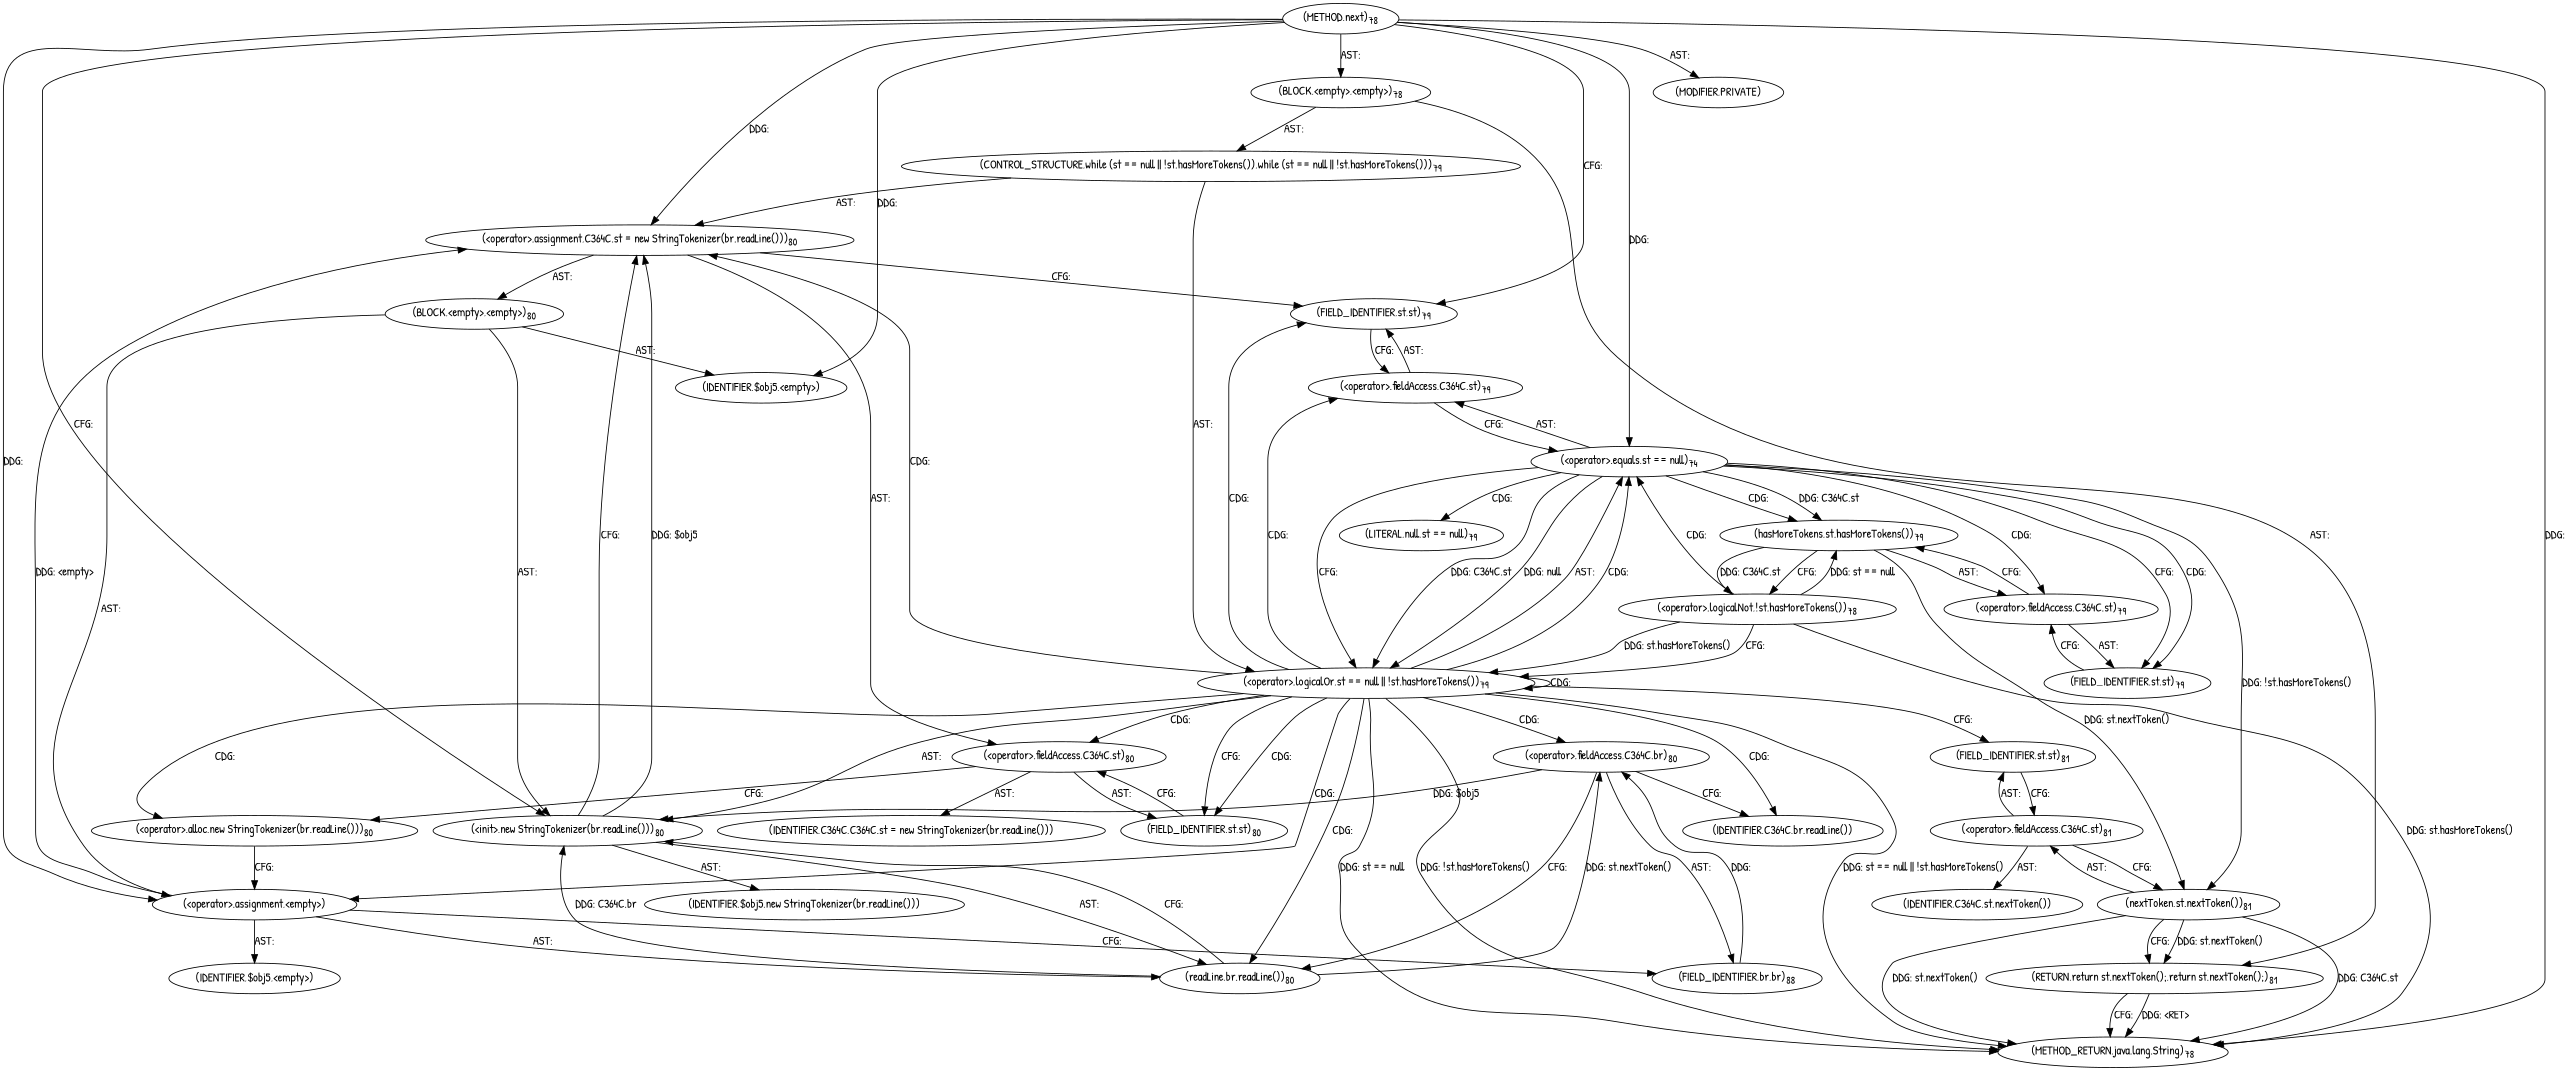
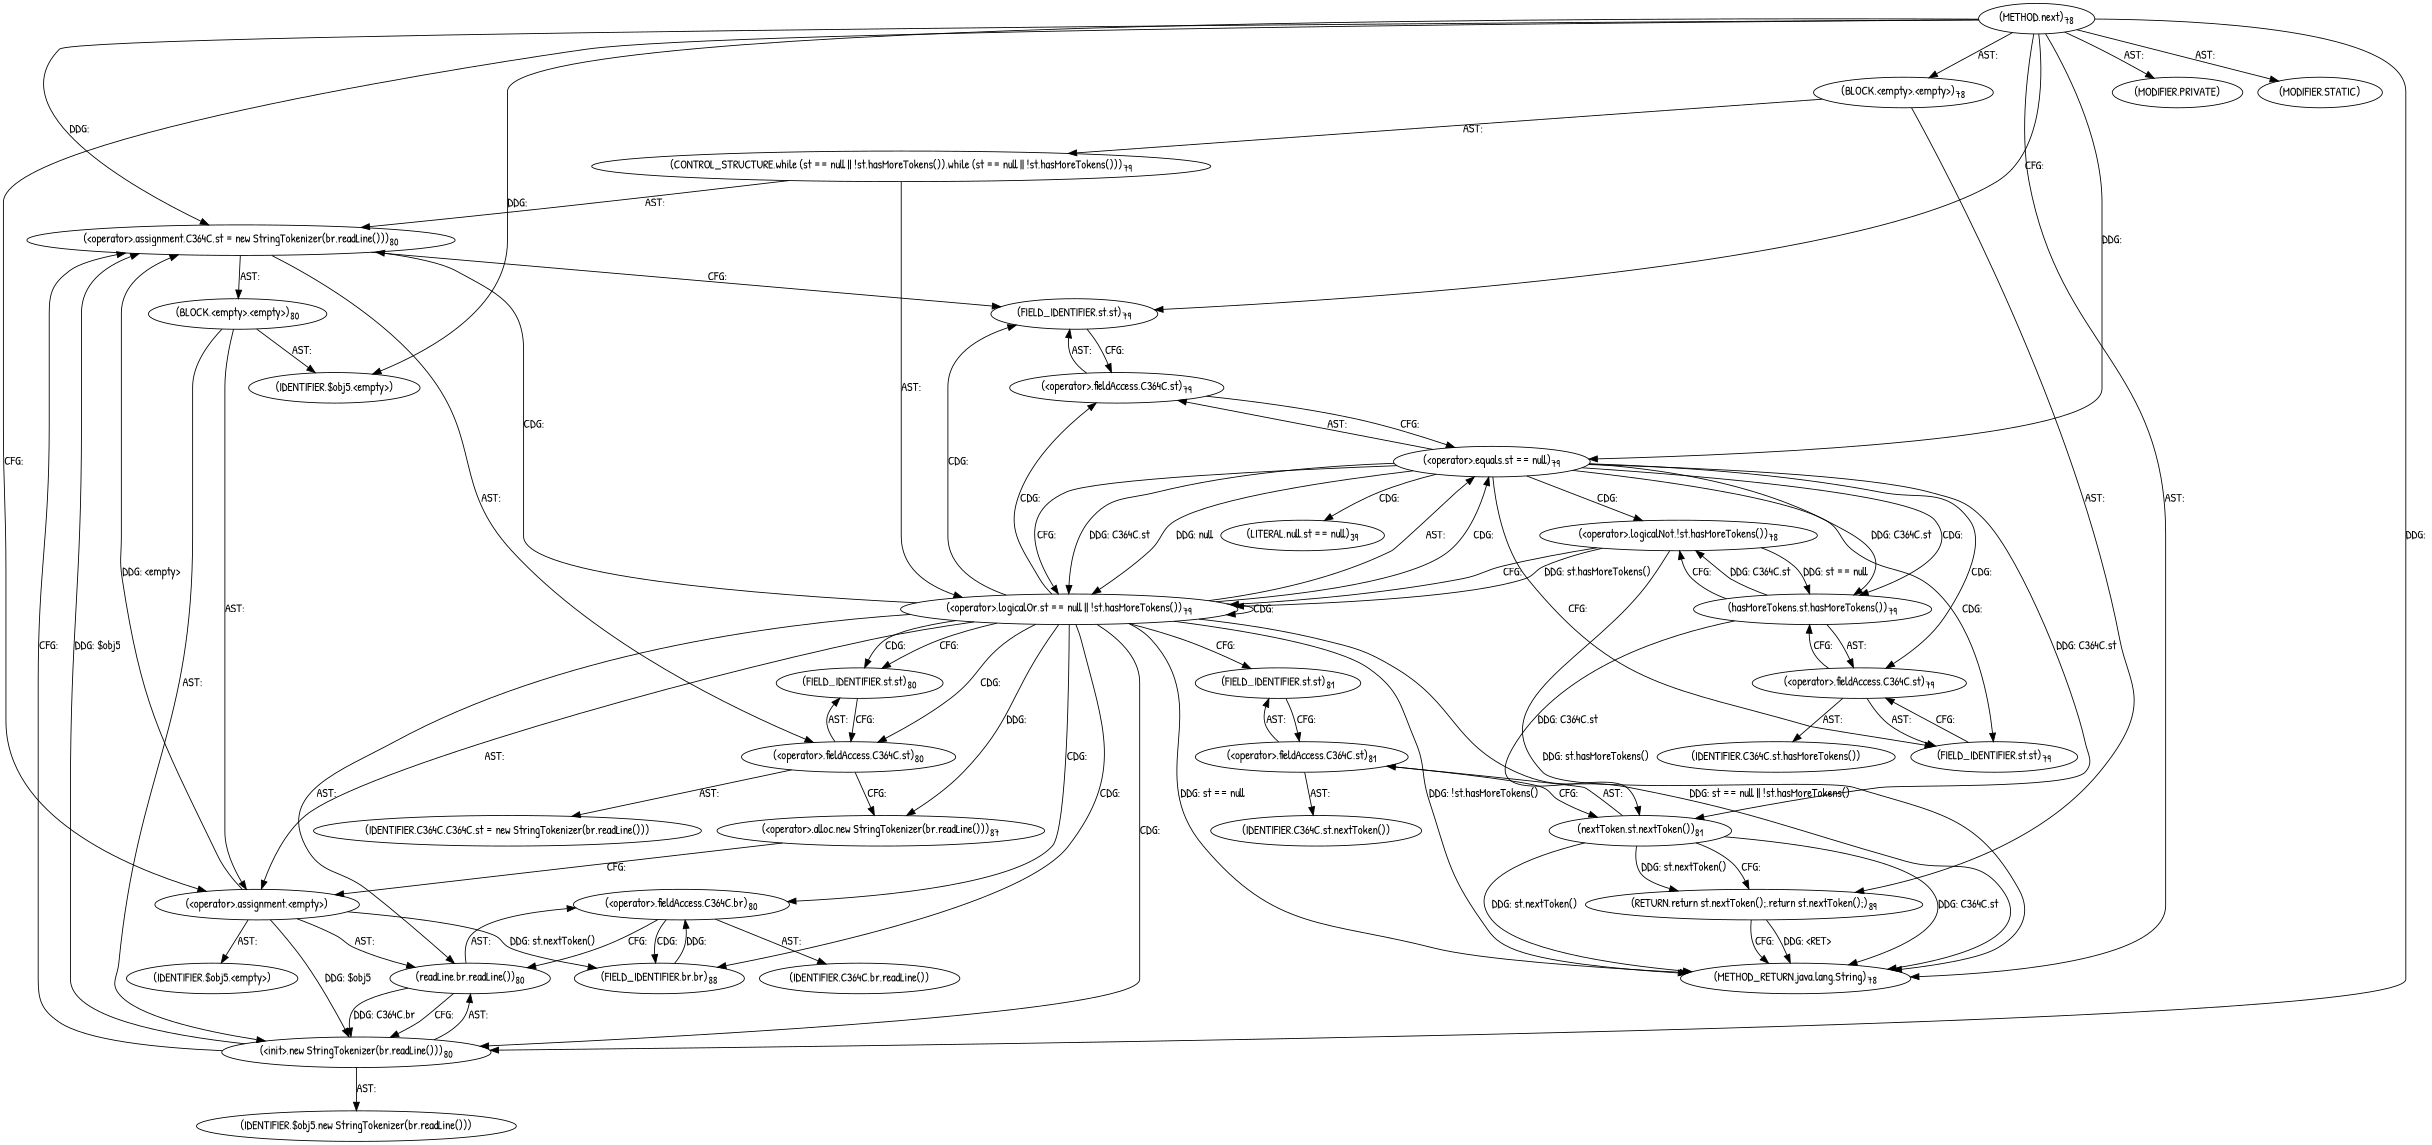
  digraph {
    fontname="Patrick Hand"
    node [fontname="Patrick Hand"]
    edge [fontname="Patrick Hand"]
    n1 [label=<(METHOD,next)<SUB>78</SUB>>]
    n2 [label=<(BLOCK,&lt;empty&gt;,&lt;empty&gt;)<SUB>78</SUB>>]
-   n3 [label=<(&lt;operator&gt;.equals,st == null)<SUB>74</SUB>>]
+   n3 [label=<(&lt;operator&gt;.equals,st == null)<SUB>79</SUB>>]
    n4 [label=<(FIELD_IDENTIFIER,st,st)<SUB>79</SUB>>]
    n5 [label=<(&lt;operator&gt;.assignment,C364C.st = new StringTokenizer(br.readLine()))<SUB>80</SUB>>]
    n6 [label=<(&lt;operator&gt;.assignment,&lt;empty&gt;)>]
    n7 [label=<(&lt;init&gt;,new StringTokenizer(br.readLine()))<SUB>80</SUB>>]
    n8 [label=<(IDENTIFIER,$obj5,&lt;empty&gt;)>]
    n9 [label=<(MODIFIER,PRIVATE)>]
+   n10 [label=<(MODIFIER,STATIC)>]
    n11 [label=<(METHOD_RETURN,java.lang.String)<SUB>78</SUB>>]
    n12 [label=<(CONTROL_STRUCTURE,while (st == null || !st.hasMoreTokens()),while (st == null || !st.hasMoreTokens()))<SUB>79</SUB>>]
-   n13 [label=<(RETURN,return st.nextToken();,return st.nextToken();)<SUB>81</SUB>>]
+   n13 [label=<(RETURN,return st.nextToken();,return st.nextToken();)<SUB>89</SUB>>]
    n14 [label=<(&lt;operator&gt;.logicalOr,st == null || !st.hasMoreTokens())<SUB>79</SUB>>]
    n15 [label=<(&lt;operator&gt;.fieldAccess,C364C.st)<SUB>79</SUB>>]
    n16 [label=<(&lt;operator&gt;.logicalNot,!st.hasMoreTokens())<SUB>78</SUB>>]
-   n17 [label=<(LITERAL,null,st == null)<SUB>79</SUB>>]
+   n17 [label=<(LITERAL,null,st == null)<SUB>39</SUB>>]
    n18 [label=<(hasMoreTokens,st.hasMoreTokens())<SUB>79</SUB>>]
    n19 [label=<(&lt;operator&gt;.fieldAccess,C364C.st)<SUB>79</SUB>>]
    n20 [label=<(FIELD_IDENTIFIER,st,st)<SUB>79</SUB>>]
    n21 [label=<(nextToken,st.nextToken())<SUB>81</SUB>>]
    n22 [label=<(&lt;operator&gt;.fieldAccess,C364C.st)<SUB>80</SUB>>]
    n23 [label=<(BLOCK,&lt;empty&gt;,&lt;empty&gt;)<SUB>80</SUB>>]
    n24 [label=<(readLine,br.readLine())<SUB>80</SUB>>]
    n25 [label=<(FIELD_IDENTIFIER,br,br)<SUB>88</SUB>>]
    n26 [label=<(IDENTIFIER,$obj5,&lt;empty&gt;)>]
    n27 [label=<(IDENTIFIER,$obj5,new StringTokenizer(br.readLine()))>]
    n28 [label=<(FIELD_IDENTIFIER,st,st)<SUB>80</SUB>>]
-   n29 [label=<(&lt;operator&gt;.alloc,new StringTokenizer(br.readLine()))<SUB>80</SUB>>]
+   n29 [label=<(&lt;operator&gt;.alloc,new StringTokenizer(br.readLine()))<SUB>87</SUB>>]
    n30 [label=<(&lt;operator&gt;.fieldAccess,C364C.br)<SUB>80</SUB>>]
    n31 [label=<(FIELD_IDENTIFIER,st,st)<SUB>81</SUB>>]
    n32 [label=<(IDENTIFIER,C364C,C364C.st = new StringTokenizer(br.readLine()))>]
    n33 [label=<(IDENTIFIER,C364C,br.readLine())>]
    n34 [label=<(&lt;operator&gt;.fieldAccess,C364C.st)<SUB>81</SUB>>]
+   n35 [label=<(IDENTIFIER,C364C,st.hasMoreTokens())>]
    n36 [label=<(IDENTIFIER,C364C,st.nextToken())>]
    n1 -> n2 [label="AST: "]
    n1 -> n3 [label="DDG: "]
    n1 -> n4 [label="CFG: "]
    n1 -> n5 [label="DDG: "]
-   n1 -> n6 [label="DDG: "]
-   n1 -> n7 [label="CFG: "]
+   n1 -> n6 [label="CFG: "]
+   n1 -> n7 [label="DDG: "]
    n1 -> n8 [label="DDG: "]
    n1 -> n9 [label="AST: "]
-   n1 -> n11 [label="DDG: "]
+   n1 -> n10 [label="AST: "]
+   n1 -> n11 [label="AST: "]
    n2 -> n12 [label="AST: "]
    n2 -> n13 [label="AST: "]
    n3 -> n14 [label="CFG: "]
    n3 -> n14 [label="DDG: C364C.st"]
    n3 -> n14 [label="DDG: null"]
    n3 -> n15 [label="AST: "]
-   n16 -> n3 [label="CDG: "]
+   n3 -> n16 [label="CDG: "]
    n3 -> n17 [label="CDG: "]
    n3 -> n18 [label="DDG: C364C.st"]
    n3 -> n18 [label="CDG: "]
    n3 -> n19 [label="CDG: "]
    n3 -> n20 [label="CFG: "]
    n3 -> n20 [label="CDG: "]
-   n3 -> n21 [label="DDG: !st.hasMoreTokens()"]
+   n3 -> n21 [label="DDG: C364C.st"]
    n4 -> n15 [label="CFG: "]
    n5 -> n4 [label="CFG: "]
    n5 -> n22 [label="AST: "]
    n5 -> n23 [label="AST: "]
    n6 -> n5 [label="DDG: &lt;empty&gt;"]
-   n30 -> n7 [label="DDG: $obj5"]
+   n6 -> n7 [label="DDG: $obj5"]
    n6 -> n24 [label="AST: "]
-   n6 -> n25 [label="CFG: "]
+   n6 -> n25 [label="DDG: st.nextToken()"]
    n6 -> n26 [label="AST: "]
    n7 -> n5 [label="CFG: "]
    n7 -> n5 [label="DDG: $obj5"]
    n7 -> n24 [label="AST: "]
    n7 -> n27 [label="AST: "]
    n12 -> n5 [label="AST: "]
    n12 -> n14 [label="AST: "]
    n13 -> n11 [label="CFG: "]
    n13 -> n11 [label="DDG: &lt;RET&gt;"]
    n14 -> n3 [label="AST: "]
    n14 -> n3 [label="CDG: "]
    n14 -> n4 [label="CDG: "]
    n14 -> n5 [label="CDG: "]
-   n14 -> n6 [label="CDG: "]
-   n14 -> n7 [label="AST: "]
+   n14 -> n6 [label="AST: "]
+   n14 -> n7 [label="CDG: "]
    n14 -> n11 [label="DDG: st == null"]
    n14 -> n11 [label="DDG: !st.hasMoreTokens()"]
    n14 -> n11 [label="DDG: st == null || !st.hasMoreTokens()"]
    n14 -> n14 [label="CDG: "]
    n14 -> n15 [label="CDG: "]
    n14 -> n22 [label="CDG: "]
-   n14 -> n24 [label="CDG: "]
-   n14 -> n33 [label="CDG: "]
+   n14 -> n24 [label="AST: "]
+   n14 -> n25 [label="CDG: "]
    n14 -> n28 [label="CFG: "]
    n14 -> n28 [label="CDG: "]
-   n14 -> n29 [label="CDG: "]
+   n14 -> n29 [label="DDG: "]
    n14 -> n30 [label="CDG: "]
    n14 -> n31 [label="CFG: "]
    n15 -> n3 [label="CFG: "]
    n15 -> n4 [label="AST: "]
    n16 -> n11 [label="DDG: st.hasMoreTokens()"]
    n16 -> n14 [label="CFG: "]
    n16 -> n14 [label="DDG: st.hasMoreTokens()"]
    n16 -> n18 [label="DDG: st == null"]
    n18 -> n16 [label="CFG: "]
    n18 -> n16 [label="DDG: C364C.st"]
    n18 -> n19 [label="AST: "]
-   n18 -> n21 [label="DDG: st.nextToken()"]
+   n18 -> n21 [label="DDG: C364C.st"]
    n19 -> n18 [label="CFG: "]
    n19 -> n20 [label="AST: "]
+   n19 -> n35 [label="AST: "]
    n20 -> n19 [label="CFG: "]
    n21 -> n11 [label="DDG: C364C.st"]
    n21 -> n11 [label="DDG: st.nextToken()"]
    n21 -> n13 [label="CFG: "]
    n21 -> n13 [label="DDG: st.nextToken()"]
    n21 -> n34 [label="AST: "]
    n22 -> n28 [label="AST: "]
    n22 -> n29 [label="CFG: "]
    n22 -> n32 [label="AST: "]
    n23 -> n6 [label="AST: "]
    n23 -> n7 [label="AST: "]
    n23 -> n8 [label="AST: "]
    n24 -> n7 [label="CFG: "]
    n24 -> n7 [label="DDG: C364C.br"]
-   n24 -> n30 [label="DDG: st.nextToken()"]
+   n24 -> n30 [label="AST: "]
    n25 -> n30 [label="DDG: "]
    n28 -> n22 [label="CFG: "]
    n29 -> n6 [label="CFG: "]
    n30 -> n24 [label="CFG: "]
-   n30 -> n25 [label="AST: "]
-   n30 -> n33 [label="CFG: "]
+   n30 -> n25 [label="CDG: "]
+   n30 -> n33 [label="AST: "]
    n31 -> n34 [label="CFG: "]
    n34 -> n21 [label="CFG: "]
    n34 -> n31 [label="AST: "]
    n34 -> n36 [label="AST: "]
  }
